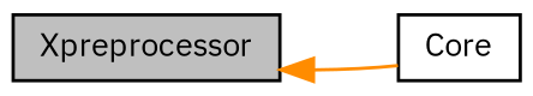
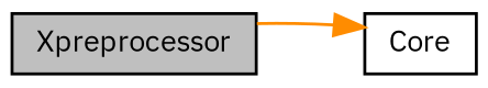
  digraph {
    rankdir=LR
    fontname="IBM Plex Sans"
    node [color=black fontname="IBM Plex Sans" fontsize=10 shape=record style=filled]
    n1 [fillcolor=grey75 fontcolor=black height=0.2 label=Xpreprocessor width=0.4]
    n2 [fillcolor=white height=0.2 label=Core width=0.4]
-   n1 -> n2 [dir=back fontname="IBM Plex Sans" fontsize=10 labelfontname=Helvetica labelfontsize=10 shape=plaintext style=solid color=darkorange]
+   n2 -> n1 [dir=back fontname="IBM Plex Sans" fontsize=10 labelfontname=Helvetica labelfontsize=10 shape=plaintext style=solid color=darkorange]
  }
